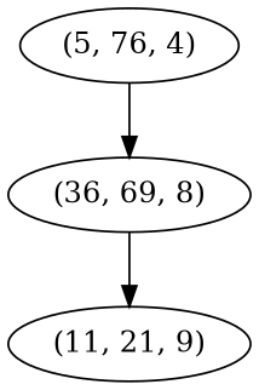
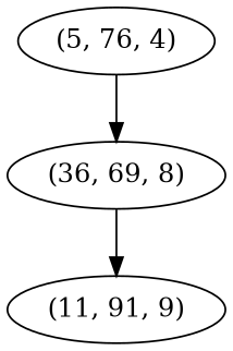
  digraph {
    "(5, 76, 4)"
    "(36, 69, 8)"
-   "(11, 21, 9)"
+   "(11, 21, 9)" [label="(11, 91, 9)"]
    "(5, 76, 4)" -> "(36, 69, 8)"
    "(36, 69, 8)" -> "(11, 21, 9)"
  }
